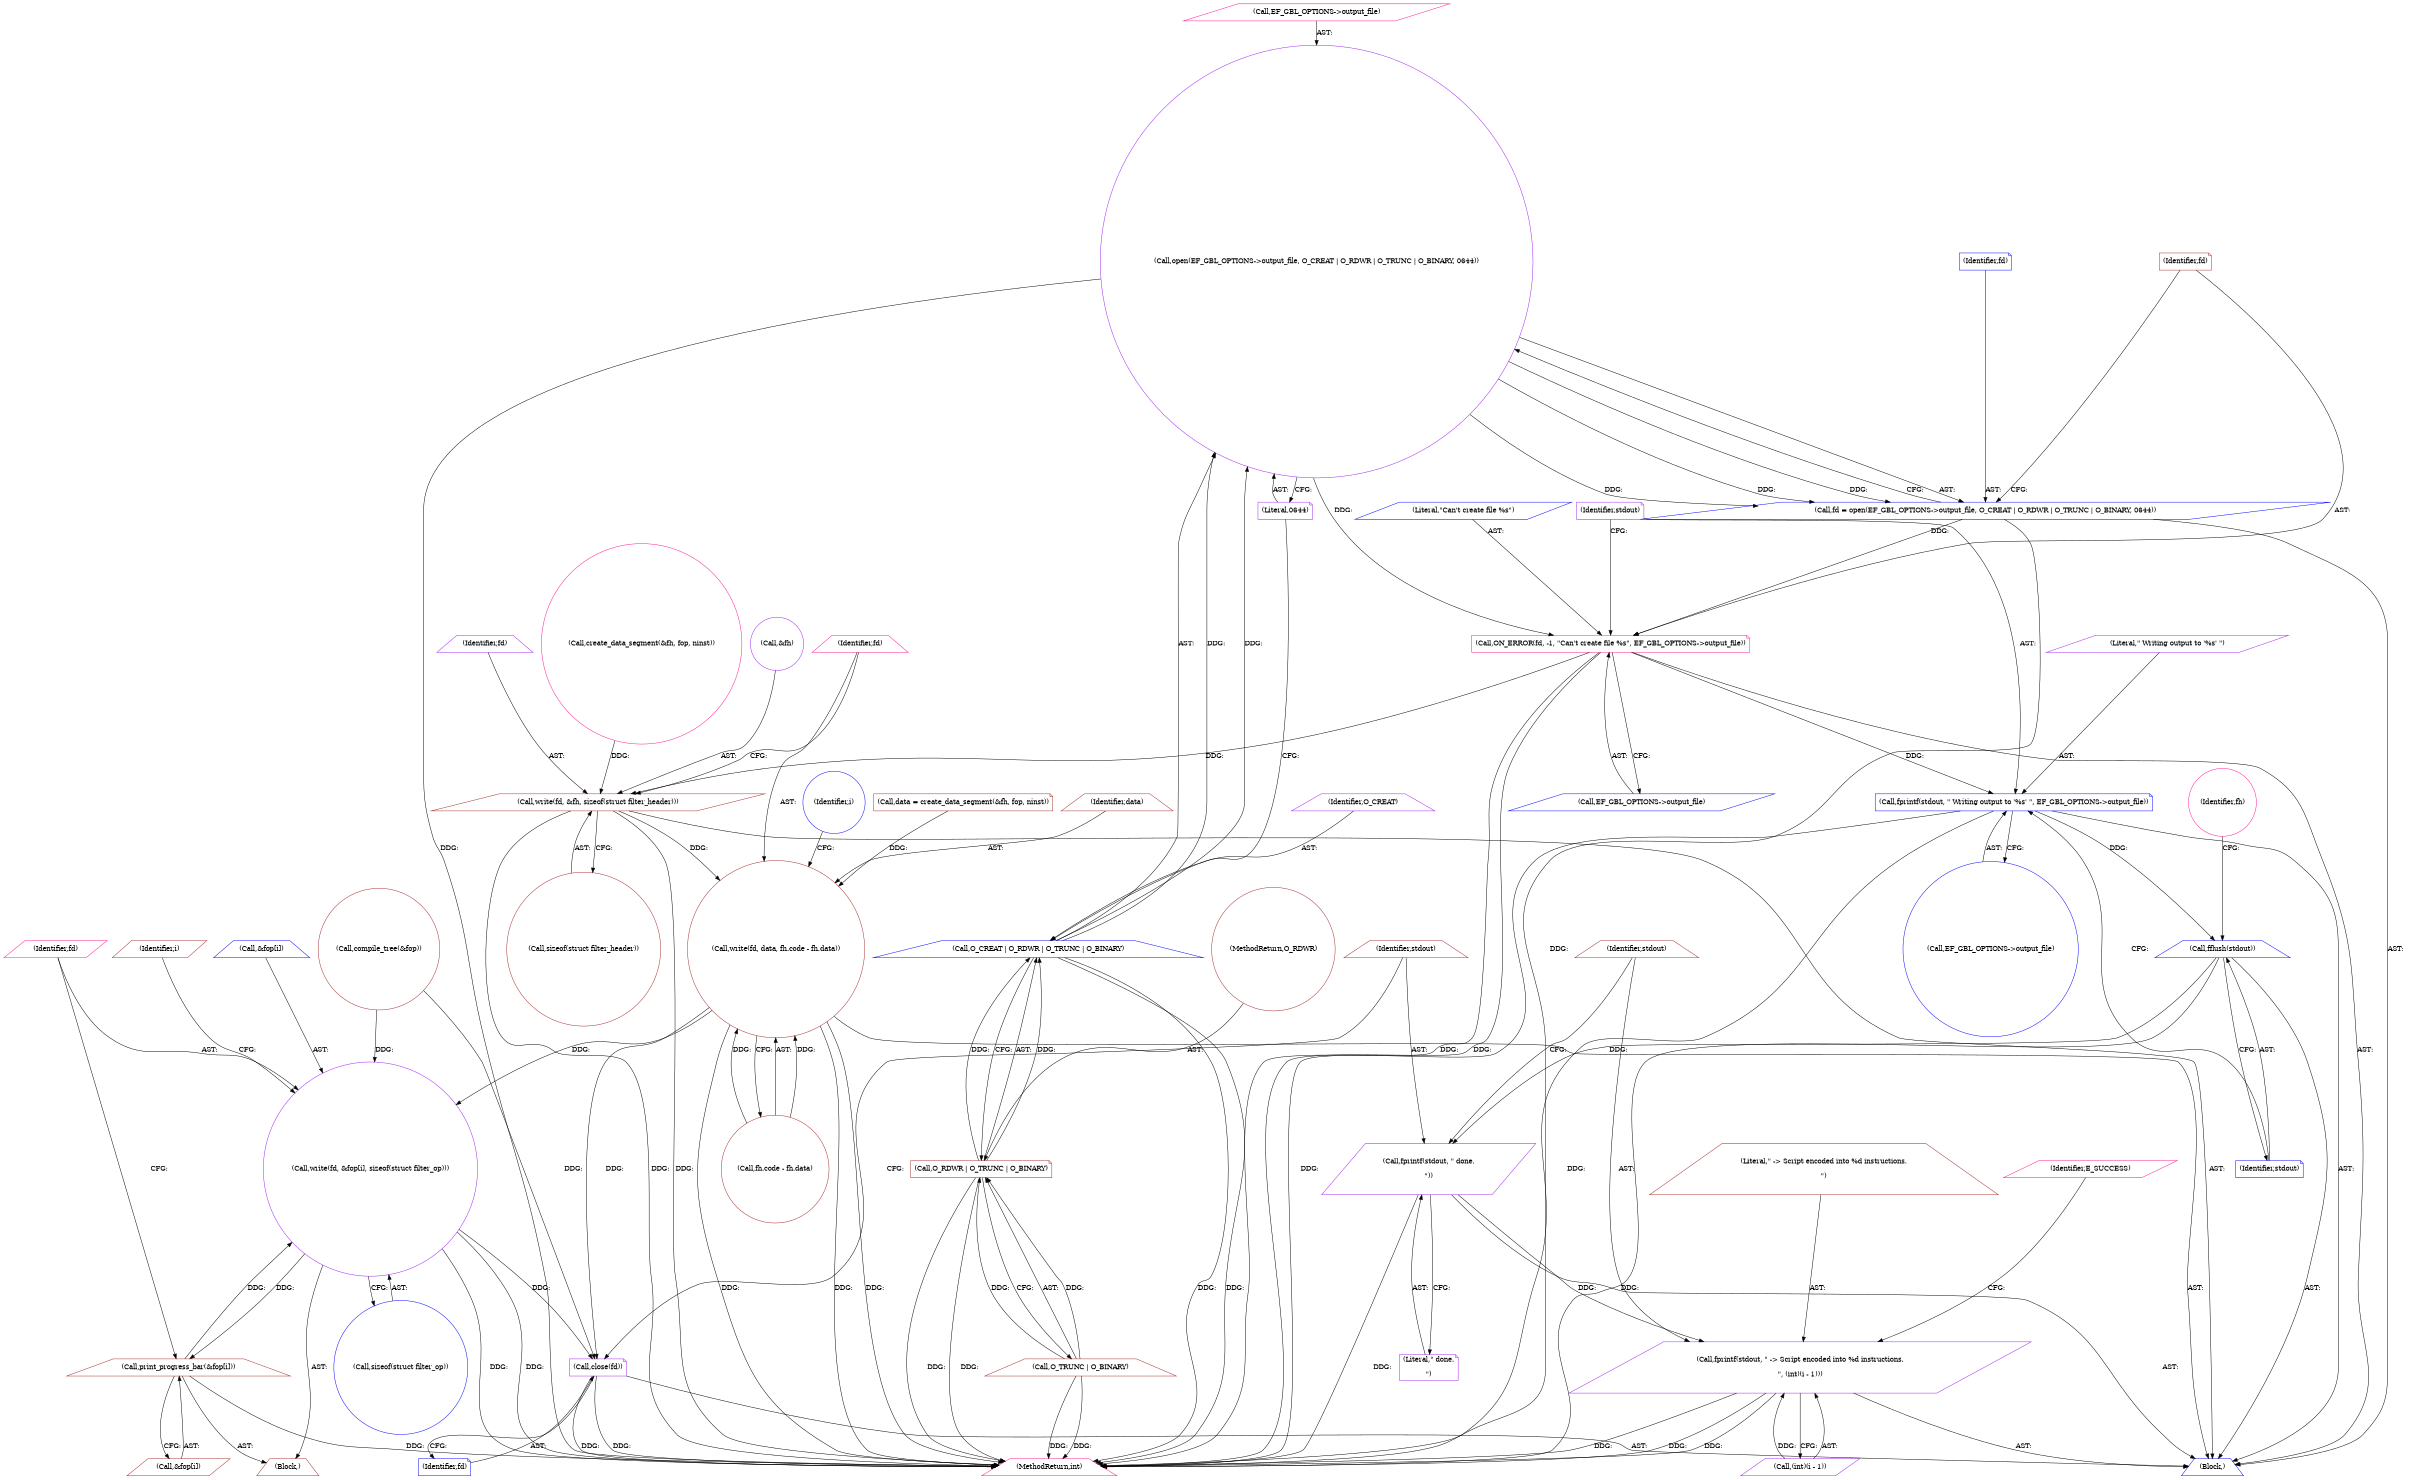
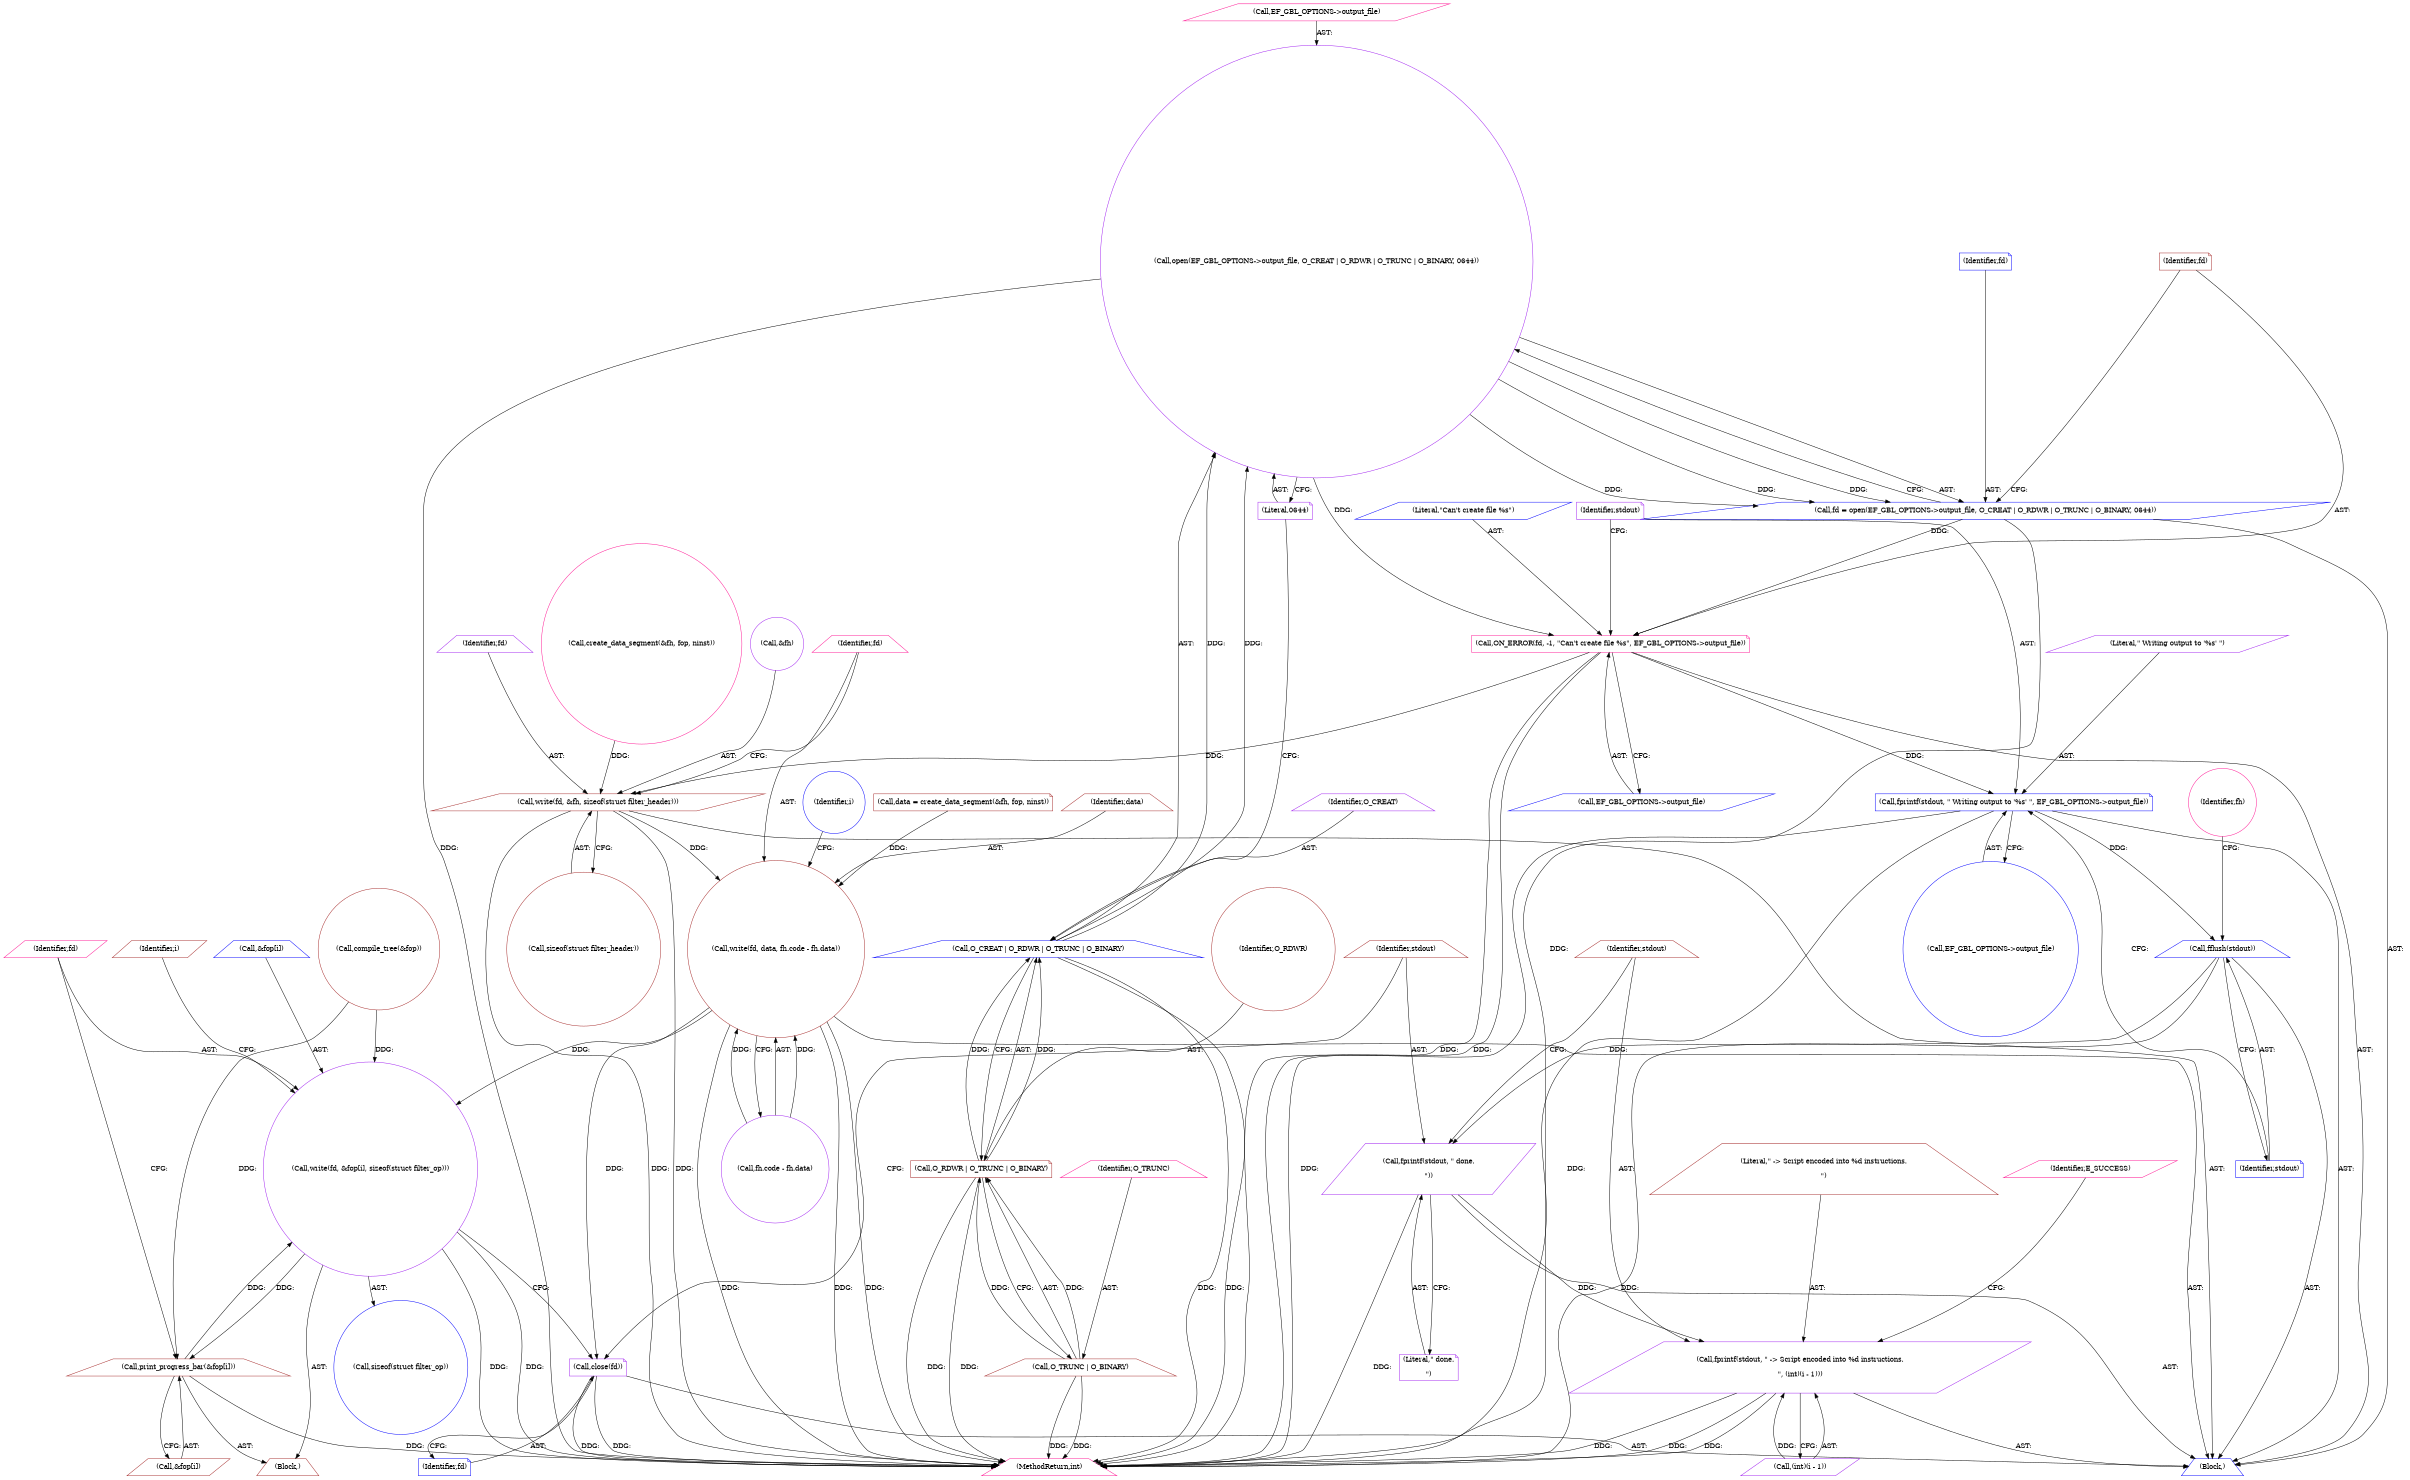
  digraph {
    node [color=brown shape=trapezium]
    n1 [color=purple label="(Call,open(EF_GBL_OPTIONS->output_file, O_CREAT | O_RDWR | O_TRUNC | O_BINARY, 0644))" shape=circle]
    n2 [color=blue label="(Call,fd = open(EF_GBL_OPTIONS->output_file, O_CREAT | O_RDWR | O_TRUNC | O_BINARY, 0644))" shape=parallelogram]
    n3 [color=deeppink label="(Call,ON_ERROR(fd, -1, \"Can't create file %s\", EF_GBL_OPTIONS->output_file))" shape=note]
    n4 [color=purple label="(Literal,0644)" shape=note]
    n5 [color=deeppink label="(MethodReturn,int)"]
    n6 [color=blue label="(Block,)"]
    n7 [color=blue label="(Call,fprintf(stdout, \" Writing output to \'%s\' \", EF_GBL_OPTIONS->output_file))" shape=note]
    n8 [label="(Call,write(fd, &fh, sizeof(struct filter_header)))" shape=parallelogram]
    n9 [color=blue label="(Call,EF_GBL_OPTIONS->output_file)" shape=parallelogram]
    n10 [color=blue label="(Call,O_CREAT | O_RDWR | O_TRUNC | O_BINARY)"]
    n11 [label="(Call,O_RDWR | O_TRUNC | O_BINARY)" shape=note]
    n12 [label="(Call,O_TRUNC | O_BINARY)"]
    n13 [color=blue label="(Call,fflush(stdout))"]
    n14 [color=blue label="(Call,EF_GBL_OPTIONS->output_file)" shape=circle]
    n15 [label="(Call,write(fd, data, fh.code - fh.data))" shape=circle]
    n16 [label="(Call,sizeof(struct filter_header))" shape=circle]
    n17 [color=purple label="(Call,fprintf(stdout, \" done.\n\n\"))" shape=parallelogram]
    n18 [color=blue label="(Identifier,stdout)" shape=note]
    n19 [color=purple label="(Call,fprintf(stdout, \" -> Script encoded into %d instructions.\n\n\", (int)(i - 1)))" shape=parallelogram]
    n20 [color=purple label="(Literal,\" done.\n\n\")" shape=note]
    n21 [color=purple label="(Call,(int)(i - 1))" shape=parallelogram]
    n22 [color=purple label="(Call,write(fd, &fop[i], sizeof(struct filter_op)))" shape=circle]
    n23 [color=purple label="(Call,close(fd))" shape=note]
-   n24 [label="(Call,fh.code - fh.data)" shape=circle]
+   n24 [color=purple label="(Call,fh.code - fh.data)" shape=circle]
    n25 [label="(Call,print_progress_bar(&fop[i]))"]
    n26 [label="(Block,)"]
    n27 [color=blue label="(Call,sizeof(struct filter_op))" shape=circle]
    n28 [color=blue label="(Identifier,fd)" shape=note]
    n29 [label="(Call,&fop[i])" shape=parallelogram]
    n30 [label="(Identifier,stdout)"]
    n31 [color=deeppink label="(Identifier,fd)" shape=parallelogram]
    n32 [color=deeppink label="(Call,EF_GBL_OPTIONS->output_file)" shape=parallelogram]
    n33 [color=purple label="(Literal,\" Writing output to \'%s\' \")" shape=parallelogram]
    n34 [label="(Literal,\" -> Script encoded into %d instructions.\n\n\")"]
    n35 [label="(Identifier,i)" shape=parallelogram]
    n36 [color=blue label="(Literal,\"Can't create file %s\")" shape=parallelogram]
    n37 [color=purple label="(Call,&fh)" shape=circle]
    n38 [label="(Identifier,data)"]
    n39 [color=purple label="(Identifier,fd)"]
-   n41 [label="(MethodReturn,O_RDWR)" shape=circle]
+   n40 [color=deeppink label="(Identifier,O_TRUNC)"]
+   n41 [label="(Identifier,O_RDWR)" shape=circle]
    n42 [color=blue label="(Identifier,fd)" shape=note]
    n43 [label="(Identifier,fd)" shape=note]
    n44 [color=purple label="(Identifier,stdout)" shape=note]
    n45 [color=deeppink label="(Identifier,fd)"]
    n46 [color=deeppink label="(Identifier,E_SUCCESS)" shape=parallelogram]
    n47 [color=deeppink label="(Identifier,fh)" shape=circle]
    n48 [color=deeppink label="(Call,create_data_segment(&fh, fop, ninst))" shape=circle]
    n49 [color=blue label="(Identifier,i)" shape=circle]
    n50 [color=blue label="(Call,&fop[i])"]
    n51 [color=purple label="(Identifier,O_CREAT)"]
    n52 [label="(Call,data = create_data_segment(&fh, fop, ninst))" shape=note]
    n53 [label="(Identifier,stdout)"]
    n54 [label="(Call,compile_tree(&fop))" shape=circle]
    n1 -> n2 [label="AST: "]
    n1 -> n2 [label="DDG: "]
    n1 -> n2 [label="DDG: "]
    n1 -> n2 [label="DDG: "]
    n1 -> n3 [label="DDG: "]
    n1 -> n4 [label="CFG: "]
    n1 -> n5 [label="DDG: "]
    n2 -> n1 [label="CFG: "]
    n2 -> n3 [label="DDG: "]
    n2 -> n5 [label="DDG: "]
    n2 -> n6 [label="AST: "]
    n3 -> n5 [label="DDG: "]
    n3 -> n5 [label="DDG: "]
    n3 -> n6 [label="AST: "]
    n3 -> n7 [label="DDG: "]
    n3 -> n8 [label="DDG: "]
    n3 -> n9 [label="CFG: "]
    n4 -> n1 [label="AST: "]
    n4 -> n10 [label="CFG: "]
    n7 -> n5 [label="DDG: "]
    n7 -> n5 [label="DDG: "]
    n7 -> n6 [label="AST: "]
    n7 -> n13 [label="DDG: "]
    n7 -> n14 [label="CFG: "]
    n8 -> n5 [label="DDG: "]
    n8 -> n5 [label="DDG: "]
    n8 -> n6 [label="AST: "]
    n8 -> n15 [label="DDG: "]
    n8 -> n16 [label="CFG: "]
    n9 -> n3 [label="AST: "]
    n10 -> n1 [label="AST: "]
    n10 -> n1 [label="DDG: "]
    n10 -> n1 [label="DDG: "]
    n10 -> n5 [label="DDG: "]
    n10 -> n5 [label="DDG: "]
    n10 -> n11 [label="CFG: "]
    n11 -> n5 [label="DDG: "]
    n11 -> n5 [label="DDG: "]
    n11 -> n10 [label="AST: "]
    n11 -> n10 [label="DDG: "]
    n11 -> n10 [label="DDG: "]
    n11 -> n12 [label="CFG: "]
    n12 -> n5 [label="DDG: "]
    n12 -> n5 [label="DDG: "]
    n12 -> n11 [label="AST: "]
    n12 -> n11 [label="DDG: "]
    n12 -> n11 [label="DDG: "]
    n13 -> n5 [label="DDG: "]
    n13 -> n6 [label="AST: "]
    n13 -> n17 [label="DDG: "]
    n13 -> n18 [label="CFG: "]
    n14 -> n7 [label="AST: "]
    n15 -> n5 [label="DDG: "]
    n15 -> n5 [label="DDG: "]
    n15 -> n5 [label="DDG: "]
    n15 -> n6 [label="AST: "]
    n15 -> n22 [label="DDG: "]
    n15 -> n23 [label="DDG: "]
    n15 -> n24 [label="CFG: "]
    n16 -> n8 [label="AST: "]
    n17 -> n5 [label="DDG: "]
    n17 -> n6 [label="AST: "]
    n17 -> n19 [label="DDG: "]
    n17 -> n20 [label="CFG: "]
    n18 -> n7 [label="CFG: "]
    n18 -> n13 [label="AST: "]
    n19 -> n5 [label="DDG: "]
    n19 -> n5 [label="DDG: "]
    n19 -> n5 [label="DDG: "]
    n19 -> n6 [label="AST: "]
    n19 -> n21 [label="CFG: "]
    n20 -> n17 [label="AST: "]
    n21 -> n19 [label="AST: "]
    n21 -> n19 [label="DDG: "]
    n22 -> n5 [label="DDG: "]
    n22 -> n5 [label="DDG: "]
-   n22 -> n23 [label="DDG: "]
+   n22 -> n23 [label="CFG: "]
    n22 -> n25 [label="DDG: "]
    n22 -> n26 [label="AST: "]
-   n22 -> n27 [label="CFG: "]
+   n22 -> n27 [label="AST: "]
    n23 -> n5 [label="DDG: "]
    n23 -> n5 [label="DDG: "]
    n23 -> n6 [label="AST: "]
    n23 -> n28 [label="CFG: "]
    n24 -> n15 [label="AST: "]
    n24 -> n15 [label="DDG: "]
    n24 -> n15 [label="DDG: "]
    n25 -> n5 [label="DDG: "]
    n25 -> n22 [label="DDG: "]
    n25 -> n26 [label="AST: "]
    n25 -> n29 [label="CFG: "]
-   n27 -> n22 [label="AST: "]
    n28 -> n23 [label="AST: "]
    n29 -> n25 [label="AST: "]
    n30 -> n17 [label="CFG: "]
    n30 -> n19 [label="AST: "]
    n31 -> n22 [label="AST: "]
    n31 -> n25 [label="CFG: "]
    n32 -> n1 [label="AST: "]
    n33 -> n7 [label="AST: "]
    n34 -> n19 [label="AST: "]
    n35 -> n22 [label="CFG: "]
    n36 -> n3 [label="AST: "]
    n37 -> n8 [label="AST: "]
    n38 -> n15 [label="AST: "]
    n39 -> n8 [label="AST: "]
+   n40 -> n12 [label="AST: "]
    n41 -> n11 [label="AST: "]
    n42 -> n2 [label="AST: "]
    n43 -> n2 [label="CFG: "]
    n43 -> n3 [label="AST: "]
    n44 -> n3 [label="CFG: "]
    n44 -> n7 [label="AST: "]
    n45 -> n8 [label="CFG: "]
    n45 -> n15 [label="AST: "]
    n46 -> n19 [label="CFG: "]
    n47 -> n13 [label="CFG: "]
    n48 -> n8 [label="DDG: "]
    n49 -> n15 [label="CFG: "]
    n50 -> n22 [label="AST: "]
    n51 -> n10 [label="AST: "]
    n52 -> n15 [label="DDG: "]
    n53 -> n17 [label="AST: "]
    n53 -> n23 [label="CFG: "]
    n54 -> n22 [label="DDG: "]
-   n54 -> n23 [label="DDG: "]
+   n54 -> n25 [label="DDG: "]
  }
